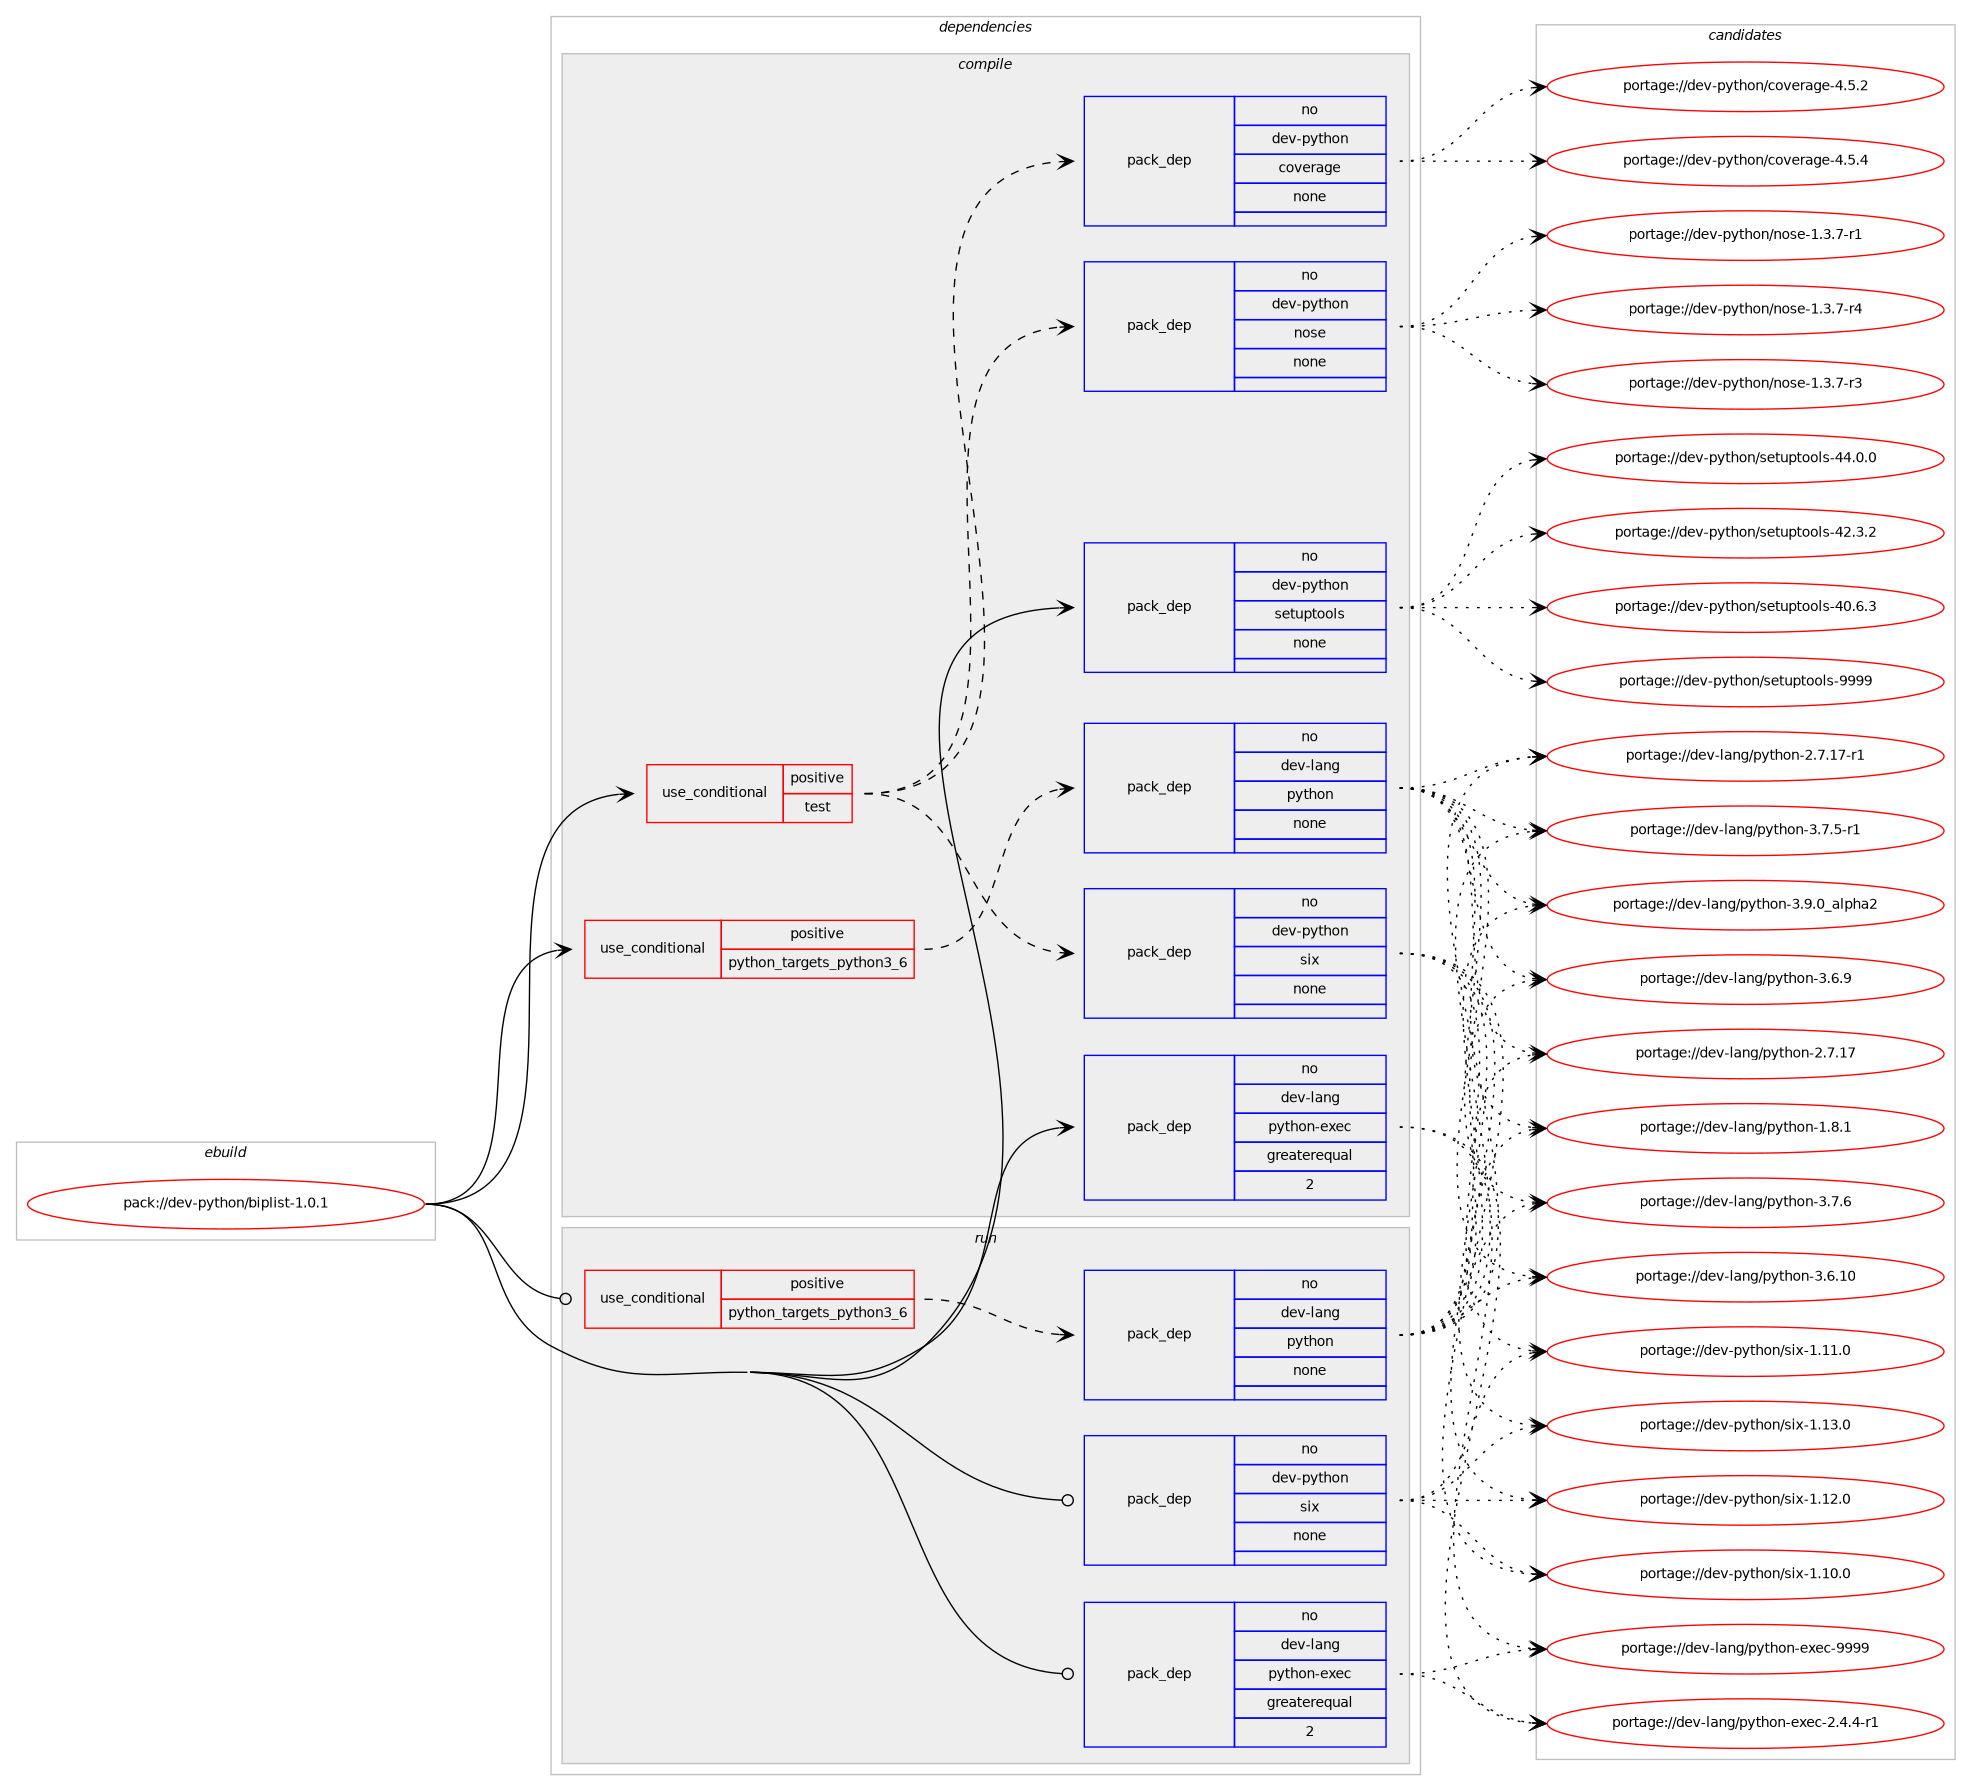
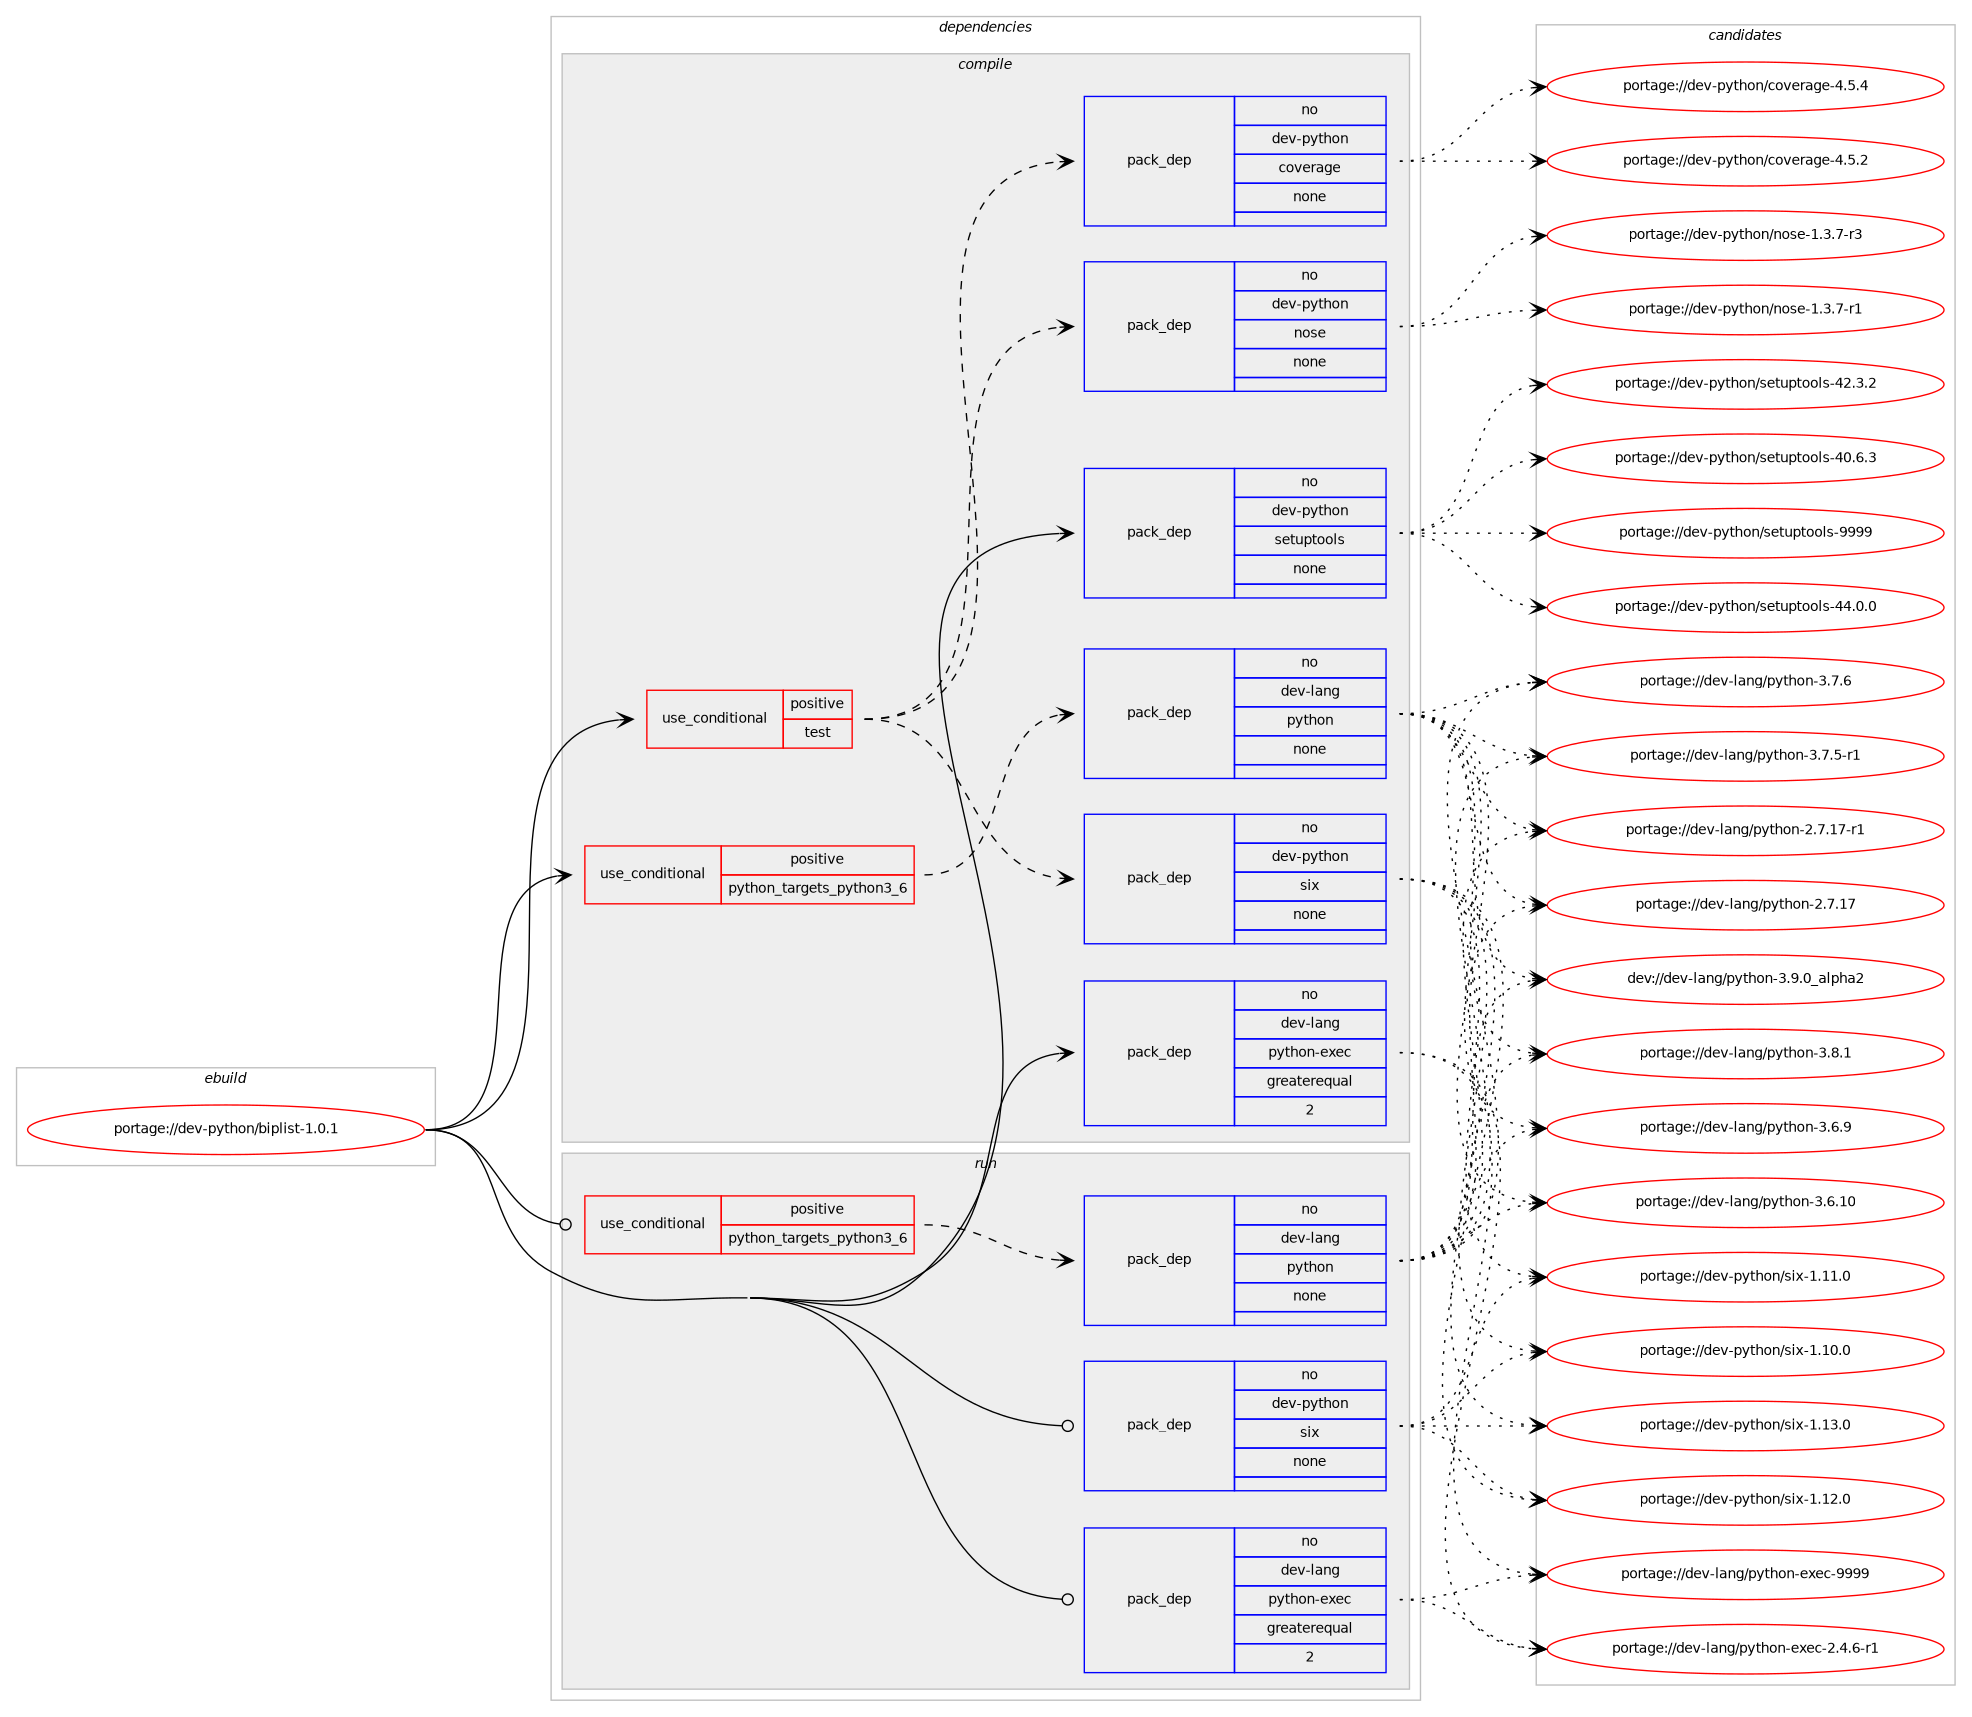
  digraph {
    compound=true
    concentrate=true
    fontname=Helvetica
    fontsize=10
    newrank=true
    rankdir=LR
    ranksep=1.5
    node [color=red fontname=Helvetica fontsize=10]
    edge [arrowhead=vee headport=w style=dotted tailport=e weight=100]
-   n1 [label="pack://dev-python/biplist-1.0.1" width=4]
+   n1 [label="portage://dev-python/biplist-1.0.1" width=4]
    n2 [color=blue label=<<TABLE BORDER="0" CELLBORDER="1" CELLSPACING="0" CELLPADDING="4" WIDTH="220"><TR><TD ROWSPAN="6" CELLPADDING="30">pack_dep</TD></TR><TR><TD WIDTH="110">no</TD></TR><TR><TD>dev-lang</TD></TR><TR><TD>python</TD></TR><TR><TD>none</TD></TR><TR><TD></TD></TR></TABLE>> shape=none]
    n3 [label=<<TABLE BORDER="0" CELLBORDER="1" CELLSPACING="0" CELLPADDING="4"><TR><TD ROWSPAN="3" CELLPADDING="10">use_conditional</TD></TR><TR><TD>positive</TD></TR><TR><TD>python_targets_python3_6</TD></TR></TABLE>> shape=none]
    n4 [color=blue label=<<TABLE BORDER="0" CELLBORDER="1" CELLSPACING="0" CELLPADDING="4" WIDTH="220"><TR><TD ROWSPAN="6" CELLPADDING="30">pack_dep</TD></TR><TR><TD WIDTH="110">no</TD></TR><TR><TD>dev-python</TD></TR><TR><TD>nose</TD></TR><TR><TD>none</TD></TR><TR><TD></TD></TR></TABLE>> shape=none]
    n5 [color=blue label=<<TABLE BORDER="0" CELLBORDER="1" CELLSPACING="0" CELLPADDING="4" WIDTH="220"><TR><TD ROWSPAN="6" CELLPADDING="30">pack_dep</TD></TR><TR><TD WIDTH="110">no</TD></TR><TR><TD>dev-python</TD></TR><TR><TD>coverage</TD></TR><TR><TD>none</TD></TR><TR><TD></TD></TR></TABLE>> shape=none]
    n6 [color=blue label=<<TABLE BORDER="0" CELLBORDER="1" CELLSPACING="0" CELLPADDING="4" WIDTH="220"><TR><TD ROWSPAN="6" CELLPADDING="30">pack_dep</TD></TR><TR><TD WIDTH="110">no</TD></TR><TR><TD>dev-python</TD></TR><TR><TD>six</TD></TR><TR><TD>none</TD></TR><TR><TD></TD></TR></TABLE>> shape=none]
    n7 [label=<<TABLE BORDER="0" CELLBORDER="1" CELLSPACING="0" CELLPADDING="4"><TR><TD ROWSPAN="3" CELLPADDING="10">use_conditional</TD></TR><TR><TD>positive</TD></TR><TR><TD>test</TD></TR></TABLE>> shape=none]
    n8 [color=blue label=<<TABLE BORDER="0" CELLBORDER="1" CELLSPACING="0" CELLPADDING="4" WIDTH="220"><TR><TD ROWSPAN="6" CELLPADDING="30">pack_dep</TD></TR><TR><TD WIDTH="110">no</TD></TR><TR><TD>dev-lang</TD></TR><TR><TD>python-exec</TD></TR><TR><TD>greaterequal</TD></TR><TR><TD>2</TD></TR></TABLE>> shape=none]
    n9 [color=blue label=<<TABLE BORDER="0" CELLBORDER="1" CELLSPACING="0" CELLPADDING="4" WIDTH="220"><TR><TD ROWSPAN="6" CELLPADDING="30">pack_dep</TD></TR><TR><TD WIDTH="110">no</TD></TR><TR><TD>dev-python</TD></TR><TR><TD>setuptools</TD></TR><TR><TD>none</TD></TR><TR><TD></TD></TR></TABLE>> shape=none]
    n10 [color=blue label=<<TABLE BORDER="0" CELLBORDER="1" CELLSPACING="0" CELLPADDING="4" WIDTH="220"><TR><TD ROWSPAN="6" CELLPADDING="30">pack_dep</TD></TR><TR><TD WIDTH="110">no</TD></TR><TR><TD>dev-lang</TD></TR><TR><TD>python</TD></TR><TR><TD>none</TD></TR><TR><TD></TD></TR></TABLE>> shape=none]
    n11 [label=<<TABLE BORDER="0" CELLBORDER="1" CELLSPACING="0" CELLPADDING="4"><TR><TD ROWSPAN="3" CELLPADDING="10">use_conditional</TD></TR><TR><TD>positive</TD></TR><TR><TD>python_targets_python3_6</TD></TR></TABLE>> shape=none]
    n12 [color=blue label=<<TABLE BORDER="0" CELLBORDER="1" CELLSPACING="0" CELLPADDING="4" WIDTH="220"><TR><TD ROWSPAN="6" CELLPADDING="30">pack_dep</TD></TR><TR><TD WIDTH="110">no</TD></TR><TR><TD>dev-lang</TD></TR><TR><TD>python-exec</TD></TR><TR><TD>greaterequal</TD></TR><TR><TD>2</TD></TR></TABLE>> shape=none]
    n13 [color=blue label=<<TABLE BORDER="0" CELLBORDER="1" CELLSPACING="0" CELLPADDING="4" WIDTH="220"><TR><TD ROWSPAN="6" CELLPADDING="30">pack_dep</TD></TR><TR><TD WIDTH="110">no</TD></TR><TR><TD>dev-python</TD></TR><TR><TD>six</TD></TR><TR><TD>none</TD></TR><TR><TD></TD></TR></TABLE>> shape=none]
-   n14 [label="portage://dev-lang/python-3.9.0_alpha2" width=4]
-   n15 [label="portage://dev-lang/python-1.8.1" width=4]
+   n14 [label="dev://dev-lang/python-3.9.0_alpha2" width=4]
+   n15 [label="portage://dev-lang/python-3.8.1" width=4]
    n16 [label="portage://dev-lang/python-3.7.6" width=4]
    n17 [label="portage://dev-lang/python-3.7.5-r1" width=4]
    n18 [label="portage://dev-lang/python-3.6.9" width=4]
    n19 [label="portage://dev-lang/python-3.6.10" width=4]
    n20 [label="portage://dev-lang/python-2.7.17-r1" width=4]
    n21 [label="portage://dev-lang/python-2.7.17" width=4]
-   n22 [label="portage://dev-python/nose-1.3.7-r4" width=4]
    n23 [label="portage://dev-python/nose-1.3.7-r3" width=4]
    n24 [label="portage://dev-python/nose-1.3.7-r1" width=4]
    n25 [label="portage://dev-python/coverage-4.5.4" width=4]
    n26 [label="portage://dev-python/coverage-4.5.2" width=4]
    n27 [label="portage://dev-python/six-1.13.0" width=4]
    n28 [label="portage://dev-python/six-1.12.0" width=4]
    n29 [label="portage://dev-python/six-1.11.0" width=4]
    n30 [label="portage://dev-python/six-1.10.0" width=4]
    n31 [label="portage://dev-lang/python-exec-9999" width=4]
-   n32 [label="portage://dev-lang/python-exec-2.4.4-r1" width=4]
+   n32 [label="portage://dev-lang/python-exec-2.4.6-r1" width=4]
    n33 [label="portage://dev-python/setuptools-9999" width=4]
    n34 [label="portage://dev-python/setuptools-44.0.0" width=4]
    n35 [label="portage://dev-python/setuptools-42.3.2" width=4]
    n36 [label="portage://dev-python/setuptools-40.6.3" width=4]
    subgraph cluster_1 {
      color=gray
      label=<<i>ebuild</i>>
      n1
    }
    subgraph cluster_2 {
      color=gray
      label=<<i>dependencies</i>>
      subgraph cluster_3 {
        color=gray
        fillcolor="#eeeeee"
        label=<<i>compile</i>>
        style=filled
        subgraph sub_4 {
          color=gray
          fillcolor="#eeeeee"
          label=<<i>compile</i>>
          style=filled
          n3
          subgraph sub_5 {
            color=gray
            fillcolor="#eeeeee"
            label=<<i>compile</i>>
            style=filled
            n2
          }
        }
        subgraph sub_6 {
          color=gray
          fillcolor="#eeeeee"
          label=<<i>compile</i>>
          style=filled
          n7
          subgraph sub_7 {
            color=gray
            fillcolor="#eeeeee"
            label=<<i>compile</i>>
            style=filled
            n4
          }
          subgraph sub_8 {
            color=gray
            fillcolor="#eeeeee"
            label=<<i>compile</i>>
            style=filled
            n5
          }
          subgraph sub_9 {
            color=gray
            fillcolor="#eeeeee"
            label=<<i>compile</i>>
            style=filled
            n6
          }
        }
        subgraph sub_10 {
          color=gray
          fillcolor="#eeeeee"
          label=<<i>compile</i>>
          style=filled
          n8
        }
        subgraph sub_11 {
          color=gray
          fillcolor="#eeeeee"
          label=<<i>compile</i>>
          style=filled
          n9
        }
      }
      subgraph cluster_12 {
        color=gray
        fillcolor="#eeeeee"
        label=<<i>compile and run</i>>
        style=filled
      }
      subgraph cluster_13 {
        color=gray
        fillcolor="#eeeeee"
        label=<<i>run</i>>
        style=filled
        subgraph sub_14 {
          color=gray
          fillcolor="#eeeeee"
          label=<<i>run</i>>
          style=filled
          n11
          subgraph sub_15 {
            color=gray
            fillcolor="#eeeeee"
            label=<<i>run</i>>
            style=filled
            n10
          }
        }
        subgraph sub_16 {
          color=gray
          fillcolor="#eeeeee"
          label=<<i>run</i>>
          style=filled
          n12
        }
        subgraph sub_17 {
          color=gray
          fillcolor="#eeeeee"
          label=<<i>run</i>>
          style=filled
          n13
        }
      }
    }
    subgraph cluster_18 {
      color=gray
      label=<<i>candidates</i>>
      rank=same
      subgraph sub_19 {
        color=black
        label=<<i>candidates</i>>
        nodesep=1
        rank=same
        n14
        n15
        n16
        n17
        n18
        n19
        n20
        n21
      }
      subgraph sub_20 {
        color=black
        label=<<i>candidates</i>>
        nodesep=1
        rank=same
-       n22
        n23
        n24
      }
      subgraph sub_21 {
        color=black
        label=<<i>candidates</i>>
        nodesep=1
        rank=same
        n25
        n26
      }
      subgraph sub_22 {
        color=black
        label=<<i>candidates</i>>
        nodesep=1
        rank=same
        n27
        n28
        n29
        n30
      }
      subgraph sub_23 {
        color=black
        label=<<i>candidates</i>>
        nodesep=1
        rank=same
        n31
        n32
      }
      subgraph sub_24 {
        color=black
        label=<<i>candidates</i>>
        nodesep=1
        rank=same
        n33
        n34
        n35
        n36
      }
      subgraph sub_25 {
        color=black
        label=<<i>candidates</i>>
        nodesep=1
        rank=same
        n14
        n15
        n16
        n17
        n18
        n19
        n20
        n21
      }
      subgraph sub_26 {
        color=black
        label=<<i>candidates</i>>
        nodesep=1
        rank=same
        n31
        n32
      }
      subgraph sub_27 {
        color=black
        label=<<i>candidates</i>>
        nodesep=1
        rank=same
        n27
        n28
        n29
        n30
      }
    }
    n1 -> n3 [style=solid weight=20]
    n1 -> n7 [style=solid weight=20]
    n1 -> n8 [style=solid weight=20]
    n1 -> n9 [style=solid weight=20]
    n1 -> n11 [arrowhead=odot style=solid weight=20]
    n1 -> n12 [arrowhead=odot style=solid weight=20]
    n1 -> n13 [arrowhead=odot style=solid weight=20]
    n2 -> n14
    n2 -> n15
    n2 -> n16
    n2 -> n17
    n2 -> n18
    n2 -> n19
    n2 -> n20
    n2 -> n21
    n3 -> n2 [style=dashed weight=20]
-   n4 -> n22
    n4 -> n23
    n4 -> n24
    n5 -> n25
    n5 -> n26
    n6 -> n27
    n6 -> n28
    n6 -> n29
    n6 -> n30
    n7 -> n4 [style=dashed weight=20]
    n7 -> n5 [style=dashed weight=20]
    n7 -> n6 [style=dashed weight=20]
    n8 -> n31
    n8 -> n32
    n9 -> n33
    n9 -> n34
    n9 -> n35
    n9 -> n36
    n10 -> n14
    n10 -> n15
    n10 -> n16
    n10 -> n17
    n10 -> n18
    n10 -> n19
    n10 -> n20
    n10 -> n21
    n11 -> n10 [style=dashed weight=20]
    n12 -> n31
    n12 -> n32
    n13 -> n27
    n13 -> n28
    n13 -> n29
    n13 -> n30
  }
